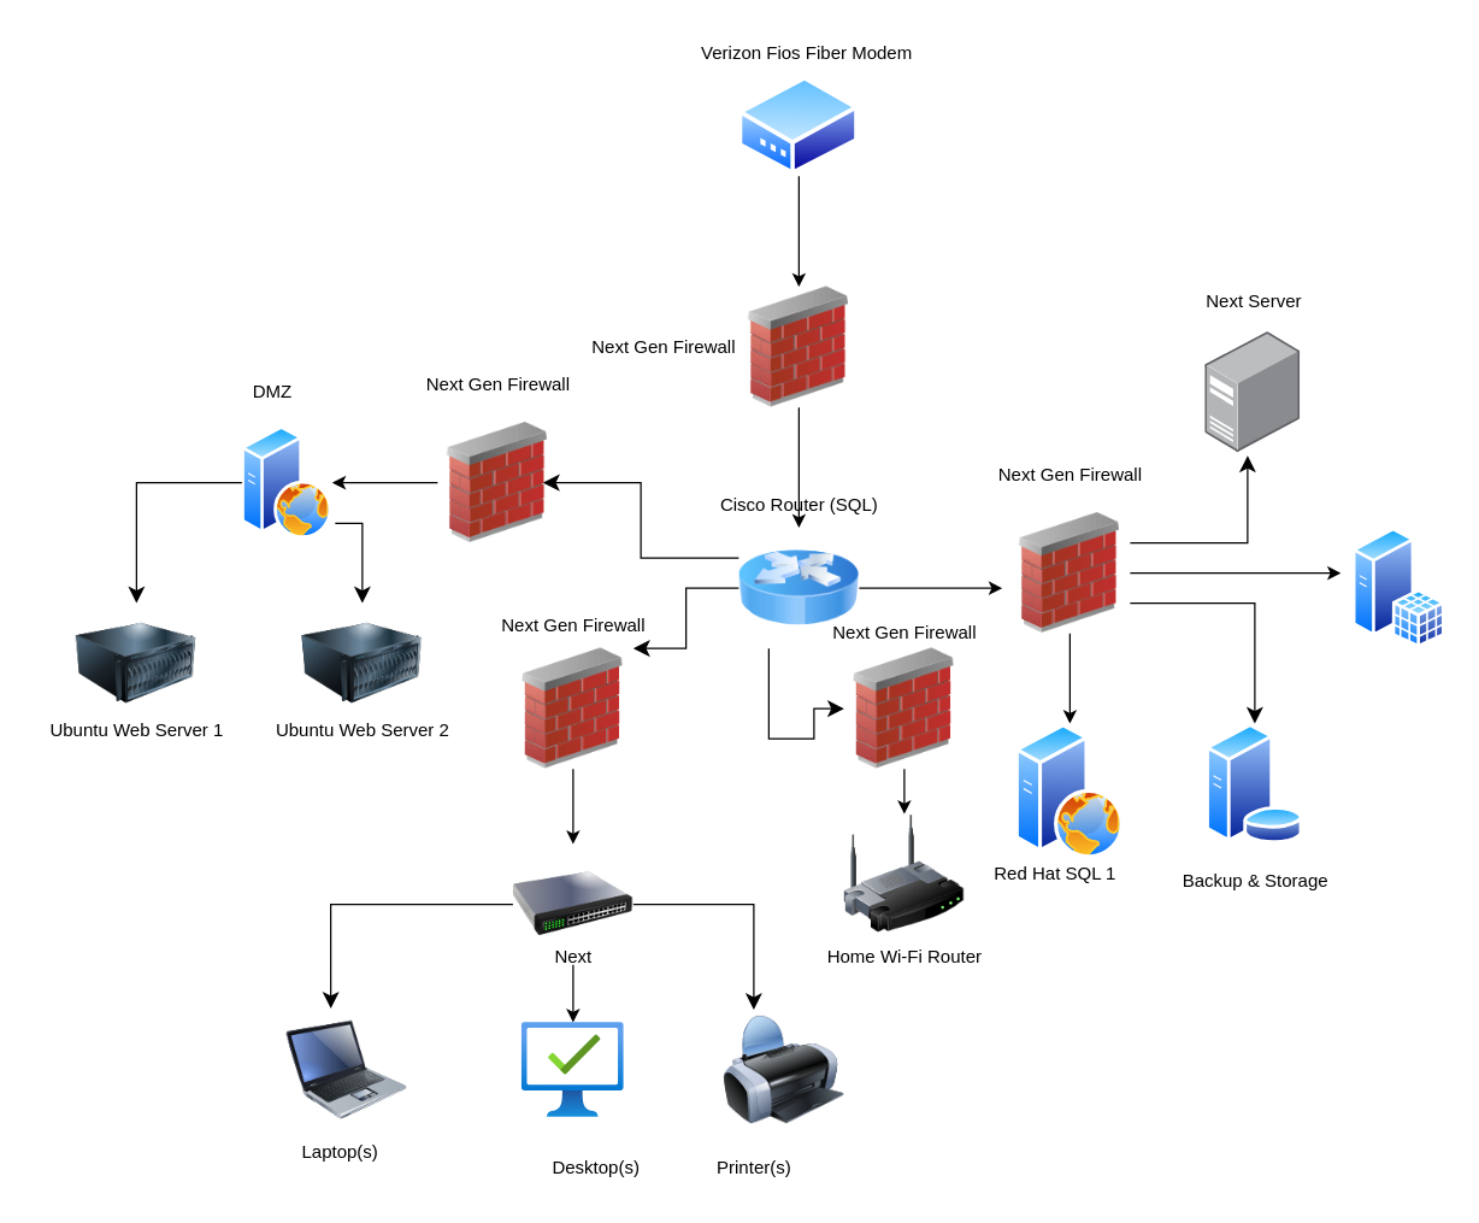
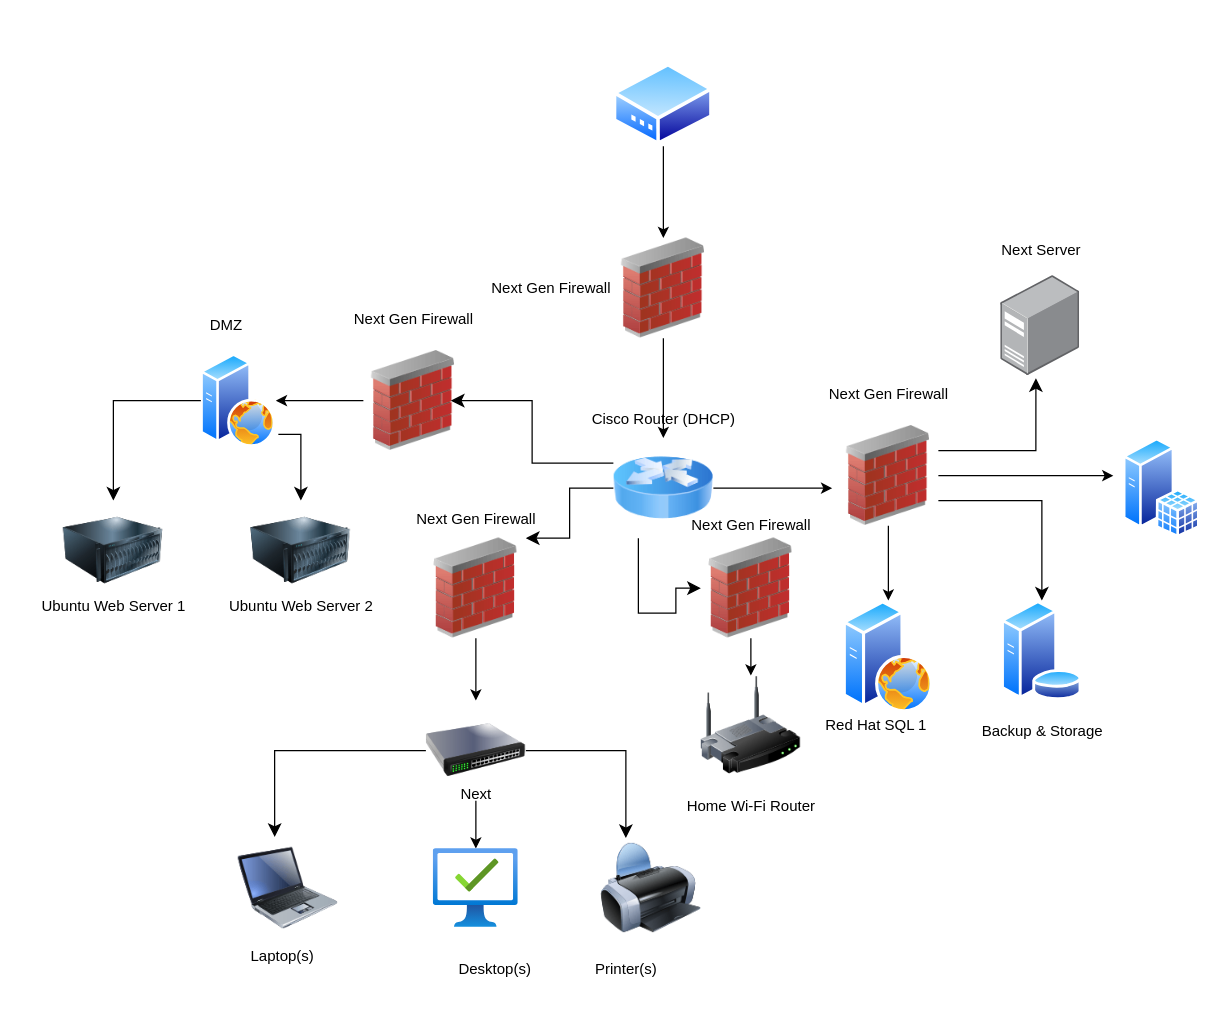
  <mxCell id="0" />
  <mxCell id="1" parent="0" />
  <mxCell id="2" value="" style="edgeStyle=none;html=1;" edge="1" parent="1" source="3" target="6"><mxGeometry relative="1" as="geometry" /></mxCell>
  <mxCell id="3" value="" style="aspect=fixed;perimeter=ellipsePerimeter;html=1;align=center;shadow=0;dashed=0;spacingTop=3;image;image=img/lib/active_directory/modem.svg;" vertex="1" parent="1"><mxGeometry x="490" y="50" width="80" height="66.4" as="geometry" /></mxCell>
- <mxCell id="4" value="Verizon Fios Fiber Modem" style="text;html=1;align=center;verticalAlign=middle;resizable=0;points=[];autosize=1;strokeColor=none;fillColor=none;" vertex="1" parent="1"><mxGeometry x="455" y="20" width="160" height="30" as="geometry" /></mxCell>
  <mxCell id="5" value="" style="edgeStyle=none;html=1;" edge="1" parent="1" source="6" target="10"><mxGeometry relative="1" as="geometry" /></mxCell>
  <mxCell id="6" value="" style="image;html=1;image=img/lib/clip_art/networking/Firewall_02_128x128.png" vertex="1" parent="1"><mxGeometry x="490" y="190" width="80" height="80" as="geometry" /></mxCell>
  <mxCell id="7" value="Next Gen Firewall" style="text;html=1;align=center;verticalAlign=middle;resizable=0;points=[];autosize=1;strokeColor=none;fillColor=none;" vertex="1" parent="1"><mxGeometry x="380" y="215" width="120" height="30" as="geometry" /></mxCell>
  <mxCell id="8" value="" style="edgeStyle=none;html=1;" edge="1" parent="1" source="10" target="17"><mxGeometry relative="1" as="geometry" /></mxCell>
  <mxCell id="9" value="" style="edgeStyle=none;html=1;" edge="1" parent="1" source="10" target="17"><mxGeometry relative="1" as="geometry" /></mxCell>
  <mxCell id="10" value="" style="image;html=1;image=img/lib/clip_art/networking/Router_Icon_128x128.png" vertex="1" parent="1"><mxGeometry x="490" y="350" width="80" height="80" as="geometry" /></mxCell>
- <mxCell id="11" value="Cisco Router (SQL)" style="text;html=1;align=center;verticalAlign=middle;resizable=0;points=[];autosize=1;strokeColor=none;fillColor=none;" vertex="1" parent="1"><mxGeometry x="460" y="320" width="140" height="30" as="geometry" /></mxCell>
+ <mxCell id="11" value="Cisco Router (DHCP)" style="text;html=1;align=center;verticalAlign=middle;resizable=0;points=[];autosize=1;strokeColor=none;fillColor=none;" vertex="1" parent="1"><mxGeometry x="460" y="320" width="140" height="30" as="geometry" /></mxCell>
  <mxCell id="12" value="" style="image;html=1;image=img/lib/clip_art/networking/Wireless_Router_128x128.png" vertex="1" parent="1"><mxGeometry x="560" y="540" width="80" height="80" as="geometry" /></mxCell>
- <mxCell id="13" value="Home Wi-Fi Router" style="text;html=1;align=center;verticalAlign=middle;resizable=0;points=[];autosize=1;strokeColor=none;fillColor=none;" vertex="1" parent="1"><mxGeometry x="535" y="620" width="130" height="30" as="geometry" /></mxCell>
+ <mxCell id="13" value="Home Wi-Fi Router" style="text;html=1;align=center;verticalAlign=middle;resizable=0;points=[];autosize=1;strokeColor=none;fillColor=none;" vertex="1" parent="1"><mxGeometry x="535" y="630" width="130" height="30" as="geometry" /></mxCell>
  <mxCell id="14" value="" style="edgeStyle=none;html=1;" edge="1" parent="1" source="16"><mxGeometry relative="1" as="geometry"><mxPoint x="890" y="380" as="targetPoint" /></mxGeometry></mxCell>
  <mxCell id="15" value="" style="edgeStyle=none;html=1;" edge="1" parent="1" source="16" target="54"><mxGeometry relative="1" as="geometry" /></mxCell>
  <mxCell id="16" value="" style="image;html=1;image=img/lib/clip_art/networking/Firewall_02_128x128.png" vertex="1" parent="1"><mxGeometry x="670" y="340" width="80" height="80" as="geometry" /></mxCell>
  <mxCell id="17" value="" style="image;html=1;image=img/lib/clip_art/networking/Firewall_02_128x128.png" vertex="1" parent="1"><mxGeometry x="560" y="430" width="80" height="80" as="geometry" /></mxCell>
  <mxCell id="18" value="" style="edgeStyle=none;html=1;" edge="1" parent="1" source="19" target="32"><mxGeometry relative="1" as="geometry" /></mxCell>
  <mxCell id="19" value="" style="image;html=1;image=img/lib/clip_art/networking/Firewall_02_128x128.png" vertex="1" parent="1"><mxGeometry x="340" y="430" width="80" height="80" as="geometry" /></mxCell>
  <mxCell id="20" value="" style="edgeStyle=none;html=1;" edge="1" parent="1" source="21" target="34"><mxGeometry relative="1" as="geometry" /></mxCell>
  <mxCell id="21" value="" style="image;html=1;image=img/lib/clip_art/networking/Firewall_02_128x128.png" vertex="1" parent="1"><mxGeometry x="290" y="280" width="80" height="80" as="geometry" /></mxCell>
  <mxCell id="22" value="" style="edgeStyle=elbowEdgeStyle;elbow=horizontal;endArrow=classic;html=1;curved=0;rounded=0;endSize=8;startSize=8;exitX=0;exitY=0.5;exitDx=0;exitDy=0;entryX=1;entryY=0;entryDx=0;entryDy=0;" edge="1" parent="1" source="10" target="19"><mxGeometry width="50" height="50" relative="1" as="geometry"><mxPoint x="440" y="500" as="sourcePoint" /><mxPoint x="490" y="450" as="targetPoint" /></mxGeometry></mxCell>
  <mxCell id="23" value="" style="edgeStyle=elbowEdgeStyle;elbow=horizontal;endArrow=classic;html=1;curved=0;rounded=0;endSize=8;startSize=8;exitX=0;exitY=0.25;exitDx=0;exitDy=0;" edge="1" parent="1" source="10"><mxGeometry width="50" height="50" relative="1" as="geometry"><mxPoint x="410" y="390" as="sourcePoint" /><mxPoint x="360" y="320" as="targetPoint" /></mxGeometry></mxCell>
  <mxCell id="24" value="Next Gen Firewall" style="text;html=1;align=center;verticalAlign=middle;resizable=0;points=[];autosize=1;strokeColor=none;fillColor=none;" vertex="1" parent="1"><mxGeometry x="270" y="240" width="120" height="30" as="geometry" /></mxCell>
  <mxCell id="25" value="Next Gen Firewall" style="text;html=1;align=center;verticalAlign=middle;resizable=0;points=[];autosize=1;strokeColor=none;fillColor=none;" vertex="1" parent="1"><mxGeometry x="320" y="400" width="120" height="30" as="geometry" /></mxCell>
  <mxCell id="26" value="Next Gen Firewall" style="text;html=1;align=center;verticalAlign=middle;resizable=0;points=[];autosize=1;strokeColor=none;fillColor=none;" vertex="1" parent="1"><mxGeometry x="650" y="300" width="120" height="30" as="geometry" /></mxCell>
  <mxCell id="27" value="Next Gen Firewall" style="text;html=1;align=center;verticalAlign=middle;resizable=0;points=[];autosize=1;strokeColor=none;fillColor=none;" vertex="1" parent="1"><mxGeometry x="540" y="405" width="120" height="30" as="geometry" /></mxCell>
  <mxCell id="28" value="" style="edgeStyle=segmentEdgeStyle;endArrow=classic;html=1;curved=0;rounded=0;endSize=8;startSize=8;entryX=0;entryY=0.5;entryDx=0;entryDy=0;" edge="1" parent="1" target="17"><mxGeometry width="50" height="50" relative="1" as="geometry"><mxPoint x="510" y="430" as="sourcePoint" /><mxPoint x="470" y="490" as="targetPoint" /><Array as="points"><mxPoint x="510" y="490" /><mxPoint x="540" y="490" /><mxPoint x="540" y="470" /></Array></mxGeometry></mxCell>
  <mxCell id="29" value="" style="endArrow=classic;html=1;exitX=1;exitY=0.5;exitDx=0;exitDy=0;entryX=-0.062;entryY=0.625;entryDx=0;entryDy=0;entryPerimeter=0;" edge="1" parent="1" source="10" target="16"><mxGeometry width="50" height="50" relative="1" as="geometry"><mxPoint x="410" y="390" as="sourcePoint" /><mxPoint x="460" y="340" as="targetPoint" /></mxGeometry></mxCell>
  <mxCell id="30" value="" style="endArrow=classic;html=1;exitX=0.5;exitY=1;exitDx=0;exitDy=0;entryX=0.5;entryY=0;entryDx=0;entryDy=0;" edge="1" parent="1" source="17" target="12"><mxGeometry width="50" height="50" relative="1" as="geometry"><mxPoint x="410" y="530" as="sourcePoint" /><mxPoint x="460" y="480" as="targetPoint" /></mxGeometry></mxCell>
  <mxCell id="31" value="" style="edgeStyle=none;html=1;" edge="1" parent="1" source="32" target="46"><mxGeometry relative="1" as="geometry" /></mxCell>
  <mxCell id="32" value="" style="image;html=1;image=img/lib/clip_art/networking/Switch_128x128.png" vertex="1" parent="1"><mxGeometry x="340" y="560" width="80" height="80" as="geometry" /></mxCell>
  <mxCell id="33" value="Next" style="text;html=1;align=center;verticalAlign=middle;resizable=0;points=[];autosize=1;strokeColor=none;fillColor=none;" vertex="1" parent="1"><mxGeometry x="350" y="620" width="60" height="30" as="geometry" /></mxCell>
  <mxCell id="34" value="" style="aspect=fixed;perimeter=ellipsePerimeter;html=1;align=center;shadow=0;dashed=0;spacingTop=3;image;image=img/lib/active_directory/web_server.svg;" vertex="1" parent="1"><mxGeometry x="160" y="282.5" width="60" height="75" as="geometry" /></mxCell>
  <mxCell id="35" value="DMZ" style="text;html=1;align=center;verticalAlign=middle;resizable=0;points=[];autosize=1;strokeColor=none;fillColor=none;" vertex="1" parent="1"><mxGeometry x="155" y="245" width="50" height="30" as="geometry" /></mxCell>
  <mxCell id="36" value="" style="image;html=1;image=img/lib/clip_art/computers/Server_128x128.png" vertex="1" parent="1"><mxGeometry x="50" y="400" width="80" height="80" as="geometry" /></mxCell>
  <mxCell id="37" value="" style="image;html=1;image=img/lib/clip_art/computers/Server_128x128.png" vertex="1" parent="1"><mxGeometry x="200" y="400" width="80" height="80" as="geometry" /></mxCell>
  <mxCell id="38" value="" style="edgeStyle=segmentEdgeStyle;endArrow=classic;html=1;curved=0;rounded=0;endSize=8;startSize=8;exitX=0;exitY=0.5;exitDx=0;exitDy=0;entryX=0.5;entryY=0;entryDx=0;entryDy=0;" edge="1" parent="1" source="34" target="36"><mxGeometry width="50" height="50" relative="1" as="geometry"><mxPoint x="140" y="530" as="sourcePoint" /><mxPoint x="190" y="480" as="targetPoint" /></mxGeometry></mxCell>
  <mxCell id="39" value="" style="edgeStyle=segmentEdgeStyle;endArrow=classic;html=1;curved=0;rounded=0;endSize=8;startSize=8;exitX=1.033;exitY=0.86;exitDx=0;exitDy=0;exitPerimeter=0;entryX=0.5;entryY=0;entryDx=0;entryDy=0;" edge="1" parent="1" source="34" target="37"><mxGeometry width="50" height="50" relative="1" as="geometry"><mxPoint x="360" y="560" as="sourcePoint" /><mxPoint x="410" y="510" as="targetPoint" /></mxGeometry></mxCell>
  <mxCell id="40" value="Ubuntu Web Server 1" style="text;html=1;align=center;verticalAlign=middle;resizable=0;points=[];autosize=1;strokeColor=none;fillColor=none;" vertex="1" parent="1"><mxGeometry x="20" y="470" width="140" height="30" as="geometry" /></mxCell>
  <mxCell id="41" value="Ubuntu Web Server 2" style="text;html=1;align=center;verticalAlign=middle;resizable=0;points=[];autosize=1;strokeColor=none;fillColor=none;" vertex="1" parent="1"><mxGeometry x="170" y="470" width="140" height="30" as="geometry" /></mxCell>
  <mxCell id="42" value="" style="points=[];aspect=fixed;html=1;align=center;shadow=0;dashed=0;image;image=img/lib/allied_telesis/computer_and_terminals/Server_Desktop.svg;" vertex="1" parent="1"><mxGeometry x="800" y="220" width="63.11" height="80" as="geometry" /></mxCell>
  <mxCell id="43" value="" style="edgeStyle=segmentEdgeStyle;endArrow=classic;html=1;curved=0;rounded=0;endSize=8;startSize=8;exitX=1;exitY=0.25;exitDx=0;exitDy=0;entryX=0.444;entryY=1.025;entryDx=0;entryDy=0;entryPerimeter=0;" edge="1" parent="1" source="16" target="42"><mxGeometry width="50" height="50" relative="1" as="geometry"><mxPoint x="680" y="500" as="sourcePoint" /><mxPoint x="730" y="450" as="targetPoint" /></mxGeometry></mxCell>
  <mxCell id="44" value="Next Server" style="text;html=1;align=center;verticalAlign=middle;resizable=0;points=[];autosize=1;strokeColor=none;fillColor=none;" vertex="1" parent="1"><mxGeometry x="791.55" y="185" width="80" height="30" as="geometry" /></mxCell>
  <mxCell id="45" value="" style="image;html=1;image=img/lib/clip_art/computers/Laptop_128x128.png" vertex="1" parent="1"><mxGeometry x="190" y="670" width="80" height="80" as="geometry" /></mxCell>
  <mxCell id="46" value="" style="aspect=fixed;html=1;points=[];align=center;image;fontSize=12;image=img/lib/azure2/management_governance/Managed_Desktop.svg;" vertex="1" parent="1"><mxGeometry x="346" y="678.4" width="68" height="63.2" as="geometry" /></mxCell>
  <mxCell id="47" value="" style="image;html=1;image=img/lib/clip_art/computers/Printer_128x128.png" vertex="1" parent="1"><mxGeometry x="480" y="670" width="80" height="80" as="geometry" /></mxCell>
  <mxCell id="48" value="" style="edgeStyle=segmentEdgeStyle;endArrow=classic;html=1;curved=0;rounded=0;endSize=8;startSize=8;exitX=0;exitY=0.5;exitDx=0;exitDy=0;entryX=0.363;entryY=-0.012;entryDx=0;entryDy=0;entryPerimeter=0;" edge="1" parent="1" source="32" target="45"><mxGeometry width="50" height="50" relative="1" as="geometry"><mxPoint x="350" y="670" as="sourcePoint" /><mxPoint x="400" y="620" as="targetPoint" /></mxGeometry></mxCell>
  <mxCell id="49" value="" style="edgeStyle=segmentEdgeStyle;endArrow=classic;html=1;curved=0;rounded=0;endSize=8;startSize=8;exitX=1;exitY=0.5;exitDx=0;exitDy=0;entryX=0.25;entryY=0;entryDx=0;entryDy=0;" edge="1" parent="1" source="32" target="47"><mxGeometry width="50" height="50" relative="1" as="geometry"><mxPoint x="350" y="670" as="sourcePoint" /><mxPoint x="400" y="620" as="targetPoint" /></mxGeometry></mxCell>
  <mxCell id="50" value="Laptop(s)" style="text;html=1;align=center;verticalAlign=middle;resizable=0;points=[];autosize=1;strokeColor=none;fillColor=none;" vertex="1" parent="1"><mxGeometry x="190" y="750" width="70" height="30" as="geometry" /></mxCell>
  <mxCell id="51" value="Desktop(s)" style="text;html=1;align=center;verticalAlign=middle;resizable=0;points=[];autosize=1;strokeColor=none;fillColor=none;" vertex="1" parent="1"><mxGeometry x="355" y="760" width="80" height="30" as="geometry" /></mxCell>
  <mxCell id="52" value="Printer(s)" style="text;html=1;align=center;verticalAlign=middle;resizable=0;points=[];autosize=1;strokeColor=none;fillColor=none;" vertex="1" parent="1"><mxGeometry x="465" y="760" width="70" height="30" as="geometry" /></mxCell>
  <mxCell id="53" value="" style="aspect=fixed;perimeter=ellipsePerimeter;html=1;align=center;shadow=0;dashed=0;spacingTop=3;image;image=img/lib/active_directory/database_server.svg;" vertex="1" parent="1"><mxGeometry x="800" y="480" width="65.6" height="80" as="geometry" /></mxCell>
  <mxCell id="54" value="" style="aspect=fixed;perimeter=ellipsePerimeter;html=1;align=center;shadow=0;dashed=0;spacingTop=3;image;image=img/lib/active_directory/web_server.svg;" vertex="1" parent="1"><mxGeometry x="674" y="480" width="72" height="90" as="geometry" /></mxCell>
  <mxCell id="55" value="" style="aspect=fixed;perimeter=ellipsePerimeter;html=1;align=center;shadow=0;dashed=0;spacingTop=3;image;image=img/lib/active_directory/sql_server.svg;" vertex="1" parent="1"><mxGeometry x="898" y="350" width="61.6" height="80" as="geometry" /></mxCell>
  <mxCell id="56" value="Red Hat SQL 1" style="text;html=1;align=center;verticalAlign=middle;resizable=0;points=[];autosize=1;strokeColor=none;fillColor=none;" vertex="1" parent="1"><mxGeometry x="650" y="565" width="100" height="30" as="geometry" /></mxCell>
  <mxCell id="57" value="Backup &amp;amp; Storage" style="text;html=1;align=center;verticalAlign=middle;resizable=0;points=[];autosize=1;strokeColor=none;fillColor=none;" vertex="1" parent="1"><mxGeometry x="772.8" y="570" width="120" height="30" as="geometry" /></mxCell>
  <mxCell id="58" value="" style="edgeStyle=segmentEdgeStyle;endArrow=classic;html=1;curved=0;rounded=0;endSize=8;startSize=8;exitX=1;exitY=0.75;exitDx=0;exitDy=0;entryX=0.5;entryY=0;entryDx=0;entryDy=0;" edge="1" parent="1" source="16" target="53"><mxGeometry width="50" height="50" relative="1" as="geometry"><mxPoint x="840" y="430" as="sourcePoint" /><mxPoint x="890" y="380" as="targetPoint" /></mxGeometry></mxCell>
